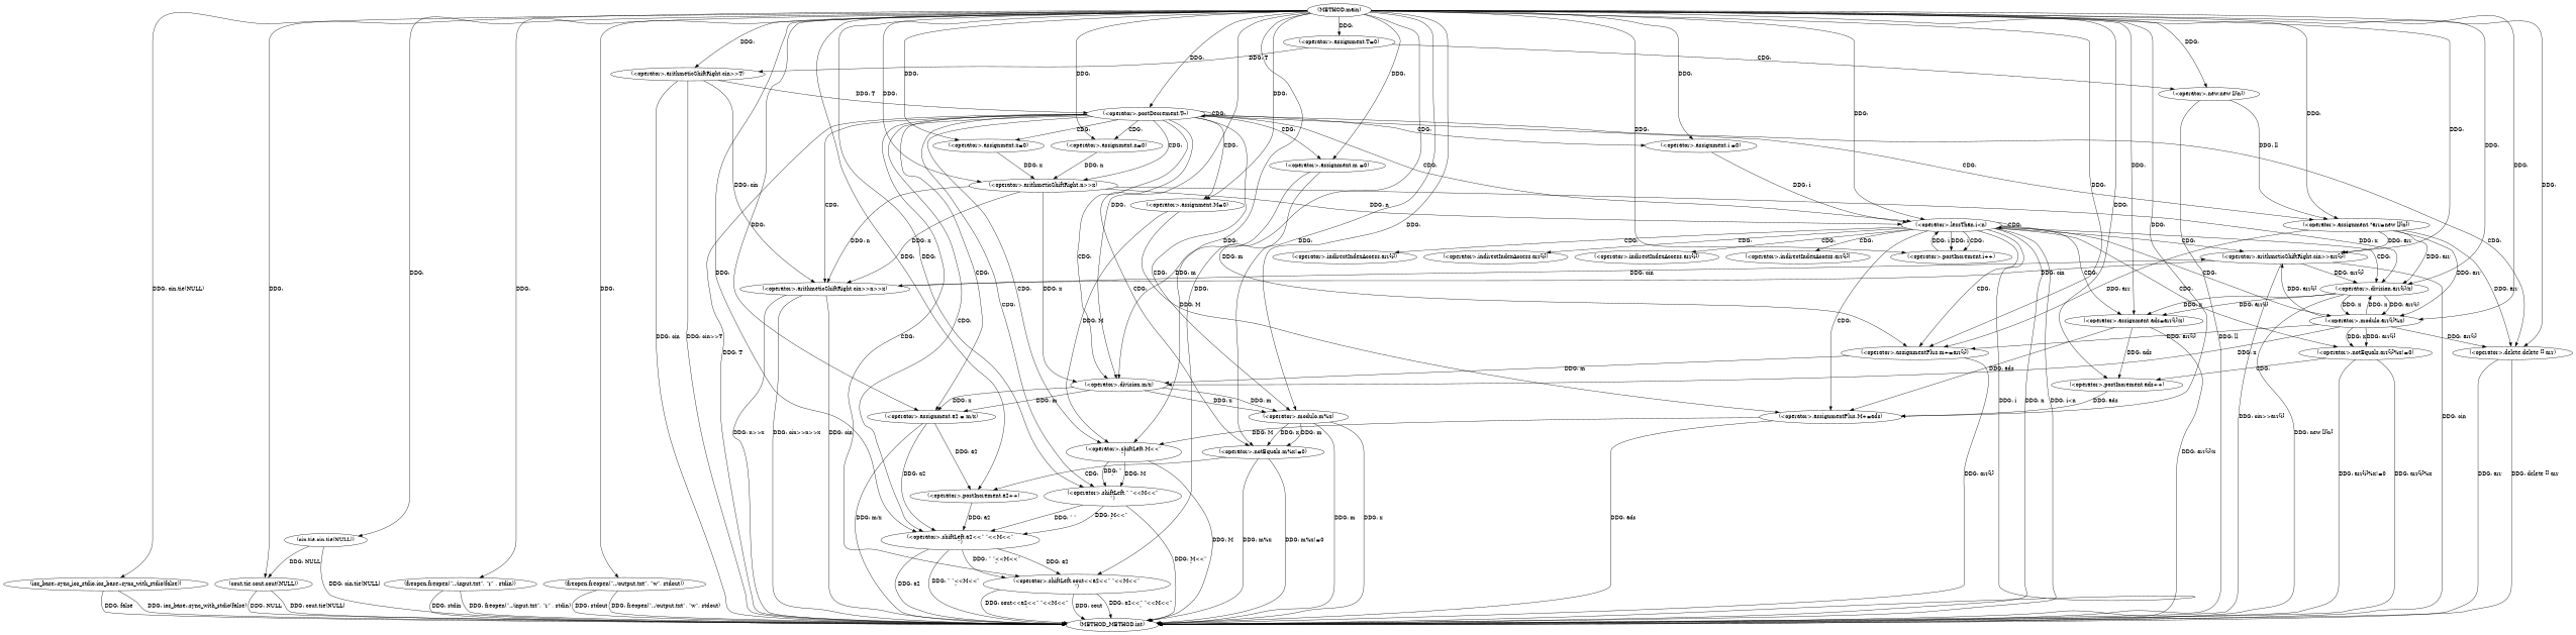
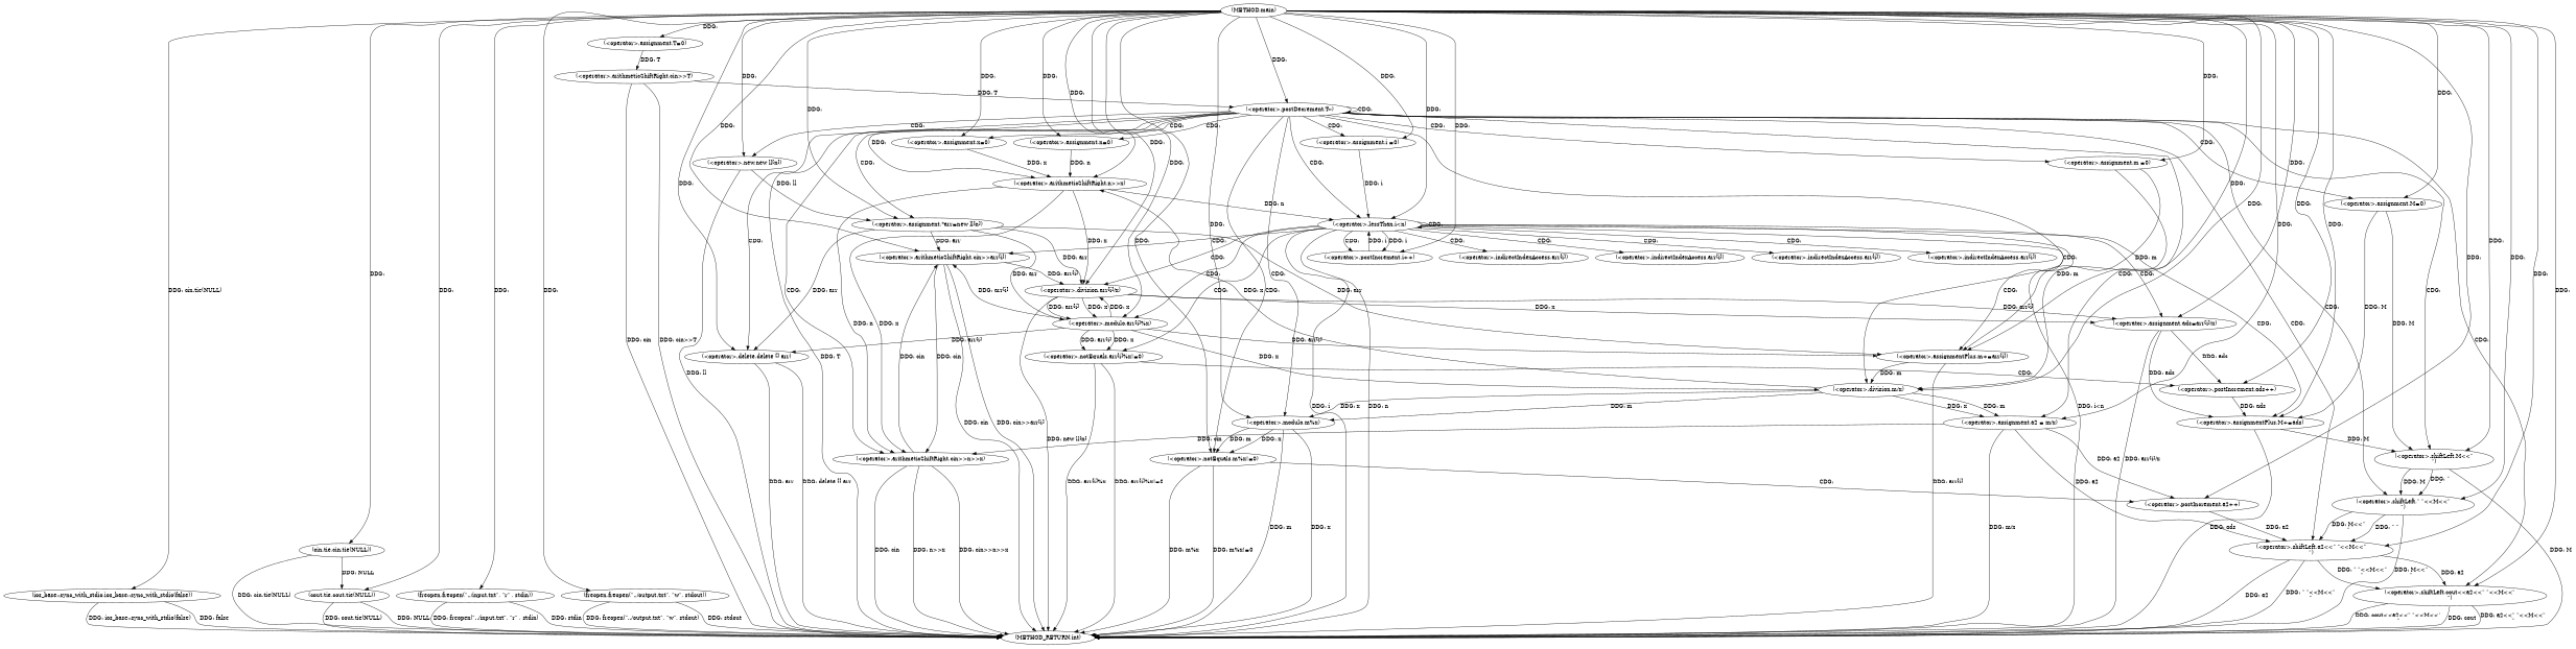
  digraph {
    n1 [label="(METHOD,main)"]
-   n2 [label="(ios_base::sync_ios_stdio,ios_base::sync_with_stdio(false))"]
+   n2 [label="(ios_base::sync_with_stdio,ios_base::sync_with_stdio(false))"]
    n3 [label="(cin.tie,cin.tie(NULL))"]
-   n4 [label="(cout.tie,cout.cout(NULL))"]
+   n4 [label="(cout.tie,cout.tie(NULL))"]
    n5 [label="(freopen,freopen(\"../input.txt\", \"r\" , stdin))"]
    n6 [label="(freopen,freopen(\"../output.txt\", \"w\", stdout))"]
    n7 [label="(<operator>.assignment,T=0)"]
    n8 [label="(<operator>.arithmeticShiftRight,cin>>T)"]
    n9 [label="(<operator>.postDecrement,T--)"]
    n10 [label="(<operator>.assignment,n=0)"]
    n11 [label="(<operator>.assignment,x=0)"]
    n12 [label="(<operator>.assignment,*arr=new ll[n])"]
    n13 [label="(<operator>.assignment,m =0)"]
    n14 [label="(<operator>.assignment,M=0)"]
    n15 [label="(<operator>.assignment,a2 = m/x)"]
    n16 [label="(<operator>.shiftLeft,cout<<a2<<\" \"<<M<<\"\n\")"]
    n17 [label="(<operator>.delete,delete [] arr)"]
    n18 [label="(<operator>.assignment,i =0)"]
    n19 [label="(<operator>.lessThan,i<n)"]
    n20 [label="(<operator>.postIncrement,i++)"]
    n21 [label="(<operator>.notEquals,m%x!=0)"]
    n22 [label="(<operator>.arithmeticShiftRight,n>>x)"]
    n23 [label="(<operator>.new,new ll[n])"]
    n24 [label="(<operator>.arithmeticShiftRight,cin>>arr[i])"]
    n25 [label="(<operator>.assignment,ads=arr[i]/x)"]
    n26 [label="(<operator>.assignmentPlus,M+=ads)"]
    n27 [label="(<operator>.assignmentPlus,m+=arr[i])"]
    n28 [label="(<operator>.division,m/x)"]
    n29 [label="(<operator>.postIncrement,a2++)"]
    n30 [label="(<operator>.shiftLeft,a2<<\" \"<<M<<\"\n\")"]
    n31 [label="(<operator>.modulo,m%x)"]
    n32 [label="(<operator>.shiftLeft,\" \"<<M<<\"\n\")"]
    n33 [label="(<operator>.division,arr[i]/x)"]
    n34 [label="(<operator>.postIncrement,ads++)"]
    n35 [label="(<operator>.shiftLeft,M<<\"\n\")"]
    n36 [label="(<operator>.modulo,arr[i]%x)"]
-   n37 [label="(METHOD_METHOD,int)"]
+   n37 [label="(METHOD_RETURN,int)"]
    n38 [label="(<operator>.arithmeticShiftRight,cin>>n>>x)"]
    n39 [label="(<operator>.notEquals,arr[i]%x!=0)"]
    n40 [label="(<operator>.indirectIndexAccess,arr[i])"]
    n41 [label="(<operator>.indirectIndexAccess,arr[i])"]
    n42 [label="(<operator>.indirectIndexAccess,arr[i])"]
    n43 [label="(<operator>.indirectIndexAccess,arr[i])"]
    n1 -> n2 [label="DDG: cin.tie(NULL)"]
    n1 -> n3 [label="DDG: "]
    n1 -> n4 [label="DDG: "]
    n1 -> n5 [label="DDG: "]
    n1 -> n6 [label="DDG: "]
    n1 -> n7 [label="DDG: "]
-   n1 -> n8 [label="DDG: "]
    n1 -> n9 [label="DDG: "]
    n1 -> n10 [label="DDG: "]
    n1 -> n11 [label="DDG: "]
    n1 -> n12 [label="DDG: "]
    n1 -> n13 [label="DDG: "]
    n1 -> n14 [label="DDG: "]
    n1 -> n15 [label="DDG: "]
    n1 -> n16 [label="DDG: "]
    n1 -> n17 [label="DDG: "]
    n1 -> n18 [label="DDG: "]
    n1 -> n19 [label="DDG: "]
    n1 -> n20 [label="DDG: "]
    n1 -> n21 [label="DDG: "]
    n1 -> n22 [label="DDG: "]
    n1 -> n23 [label="DDG: "]
    n1 -> n24 [label="DDG: "]
    n1 -> n25 [label="DDG: "]
    n1 -> n26 [label="DDG: "]
    n1 -> n27 [label="DDG: "]
    n1 -> n28 [label="DDG: "]
    n1 -> n29 [label="DDG: "]
    n1 -> n30 [label="DDG: "]
    n1 -> n31 [label="DDG: "]
    n1 -> n32 [label="DDG: "]
    n1 -> n33 [label="DDG: "]
    n1 -> n34 [label="DDG: "]
    n1 -> n35 [label="DDG: "]
    n1 -> n36 [label="DDG: "]
    n2 -> n37 [label="DDG: ios_base::sync_with_stdio(false)"]
    n2 -> n37 [label="DDG: false"]
    n3 -> n4 [label="DDG: NULL"]
    n3 -> n37 [label="DDG: cin.tie(NULL)"]
    n4 -> n37 [label="DDG: NULL"]
    n4 -> n37 [label="DDG: cout.tie(NULL)"]
    n5 -> n37 [label="DDG: freopen(\"../input.txt\", \"r\" , stdin)"]
    n5 -> n37 [label="DDG: stdin"]
    n6 -> n37 [label="DDG: freopen(\"../output.txt\", \"w\", stdout)"]
    n6 -> n37 [label="DDG: stdout"]
    n7 -> n8 [label="DDG: T"]
    n8 -> n9 [label="DDG: T"]
    n8 -> n37 [label="DDG: cin"]
    n8 -> n37 [label="DDG: cin>>T"]
-   n8 -> n38 [label="DDG: cin"]
+   n15 -> n38 [label="DDG: cin"]
    n9 -> n9 [label="CDG: "]
    n9 -> n10 [label="CDG: "]
    n9 -> n11 [label="CDG: "]
    n9 -> n12 [label="CDG: "]
    n9 -> n13 [label="CDG: "]
    n9 -> n14 [label="CDG: "]
    n9 -> n15 [label="CDG: "]
    n9 -> n16 [label="CDG: "]
    n9 -> n17 [label="CDG: "]
    n9 -> n18 [label="CDG: "]
    n9 -> n19 [label="CDG: "]
    n9 -> n21 [label="CDG: "]
-   n9 -> n22 [label="CDG: "]
-   n7 -> n23 [label="CDG: "]
+   n9 -> n22 [label="DDG: "]
+   n9 -> n23 [label="CDG: "]
    n9 -> n28 [label="CDG: "]
    n9 -> n30 [label="CDG: "]
    n9 -> n31 [label="CDG: "]
    n9 -> n32 [label="CDG: "]
    n9 -> n35 [label="CDG: "]
    n9 -> n37 [label="DDG: T"]
    n9 -> n38 [label="CDG: "]
    n10 -> n22 [label="DDG: n"]
    n11 -> n22 [label="DDG: x"]
    n12 -> n17 [label="DDG: arr"]
    n12 -> n24 [label="DDG: arr"]
    n12 -> n27 [label="DDG: arr"]
    n12 -> n33 [label="DDG: arr"]
    n12 -> n36 [label="DDG: arr"]
    n13 -> n27 [label="DDG: m"]
    n13 -> n28 [label="DDG: m"]
    n14 -> n26 [label="DDG: M"]
    n14 -> n35 [label="DDG: M"]
    n15 -> n29 [label="DDG: a2"]
    n15 -> n30 [label="DDG: a2"]
    n15 -> n37 [label="DDG: m/x"]
    n16 -> n37 [label="DDG: a2<<\" \"<<M<<\"\n\""]
    n16 -> n37 [label="DDG: cout<<a2<<\" \"<<M<<\"\n\""]
    n16 -> n37 [label="DDG: cout"]
    n17 -> n37 [label="DDG: arr"]
    n17 -> n37 [label="DDG: delete [] arr"]
    n18 -> n19 [label="DDG: i"]
    n19 -> n19 [label="CDG: "]
    n19 -> n20 [label="DDG: i"]
    n19 -> n20 [label="CDG: "]
    n19 -> n24 [label="CDG: "]
    n19 -> n25 [label="CDG: "]
    n19 -> n26 [label="CDG: "]
    n19 -> n27 [label="CDG: "]
    n19 -> n33 [label="CDG: "]
    n19 -> n36 [label="CDG: "]
    n19 -> n37 [label="DDG: i"]
    n19 -> n37 [label="DDG: n"]
    n19 -> n37 [label="DDG: i<n"]
    n19 -> n39 [label="CDG: "]
    n19 -> n40 [label="CDG: "]
    n19 -> n41 [label="CDG: "]
    n19 -> n42 [label="CDG: "]
    n19 -> n43 [label="CDG: "]
    n20 -> n19 [label="DDG: i"]
    n21 -> n29 [label="CDG: "]
    n21 -> n37 [label="DDG: m%x"]
    n21 -> n37 [label="DDG: m%x!=0"]
    n22 -> n19 [label="DDG: n"]
-   n22 -> n28 [label="DDG: x"]
+   n28 -> n22 [label="DDG: x"]
    n22 -> n33 [label="DDG: x"]
    n22 -> n38 [label="DDG: n"]
    n22 -> n38 [label="DDG: x"]
    n23 -> n12 [label="DDG: ll"]
    n23 -> n37 [label="DDG: ll"]
    n24 -> n33 [label="DDG: arr[i]"]
    n24 -> n37 [label="DDG: cin"]
    n24 -> n37 [label="DDG: cin>>arr[i]"]
    n24 -> n38 [label="DDG: cin"]
    n25 -> n26 [label="DDG: ads"]
    n25 -> n34 [label="DDG: ads"]
    n25 -> n37 [label="DDG: arr[i]/x"]
    n26 -> n35 [label="DDG: M"]
    n26 -> n37 [label="DDG: ads"]
    n27 -> n28 [label="DDG: m"]
    n27 -> n37 [label="DDG: arr[i]"]
    n28 -> n15 [label="DDG: x"]
    n28 -> n15 [label="DDG: m"]
    n28 -> n31 [label="DDG: m"]
    n28 -> n31 [label="DDG: x"]
    n29 -> n30 [label="DDG: a2"]
    n30 -> n16 [label="DDG: a2"]
    n30 -> n16 [label="DDG: \" \"<<M<<\"\n\""]
    n30 -> n37 [label="DDG: a2"]
    n30 -> n37 [label="DDG: \" \"<<M<<\"\n\""]
    n31 -> n21 [label="DDG: x"]
    n31 -> n21 [label="DDG: m"]
    n31 -> n37 [label="DDG: m"]
    n31 -> n37 [label="DDG: x"]
    n32 -> n30 [label="DDG: \" \""]
    n32 -> n30 [label="DDG: M<<\"\n\""]
    n32 -> n37 [label="DDG: M<<\"\n\""]
    n33 -> n25 [label="DDG: arr[i]"]
    n33 -> n25 [label="DDG: x"]
    n33 -> n36 [label="DDG: arr[i]"]
    n33 -> n36 [label="DDG: x"]
    n33 -> n37 [label="DDG: new ll[n]"]
    n34 -> n26 [label="DDG: ads"]
    n35 -> n32 [label="DDG: M"]
    n35 -> n32 [label="DDG: \"\n\""]
    n35 -> n37 [label="DDG: M"]
    n36 -> n17 [label="DDG: arr[i]"]
    n36 -> n24 [label="DDG: arr[i]"]
    n36 -> n27 [label="DDG: arr[i]"]
    n36 -> n28 [label="DDG: x"]
    n36 -> n33 [label="DDG: x"]
    n36 -> n39 [label="DDG: x"]
    n36 -> n39 [label="DDG: arr[i]"]
    n38 -> n24 [label="DDG: cin"]
    n38 -> n37 [label="DDG: cin"]
    n38 -> n37 [label="DDG: n>>x"]
    n38 -> n37 [label="DDG: cin>>n>>x"]
    n39 -> n34 [label="CDG: "]
    n39 -> n37 [label="DDG: arr[i]%x"]
    n39 -> n37 [label="DDG: arr[i]%x!=0"]
  }
